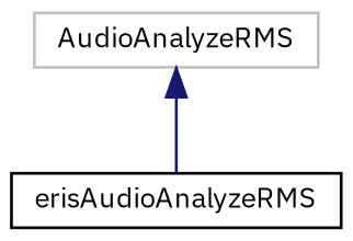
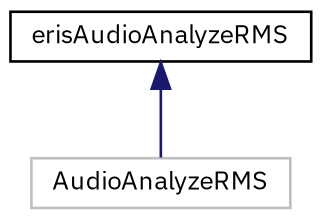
  digraph {
    rankdir=TB
    fontname="IBM Plex Sans"
    node [fillcolor=white fontname="IBM Plex Sans" fontsize=10 shape=record style=filled]
    n1 [color=grey75 height=0.2 label=AudioAnalyzeRMS width=0.4]
    n2 [color=black height=0.2 label=erisAudioAnalyzeRMS width=0.4]
-   n1 -> n2 [color=midnightblue dir=back fontname="IBM Plex Sans" fontsize=10 labelfontname=Helvetica labelfontsize=10 style=solid]
+   n2 -> n1 [color=midnightblue dir=back fontname="IBM Plex Sans" fontsize=10 labelfontname=Helvetica labelfontsize=10 style=solid]
  }
